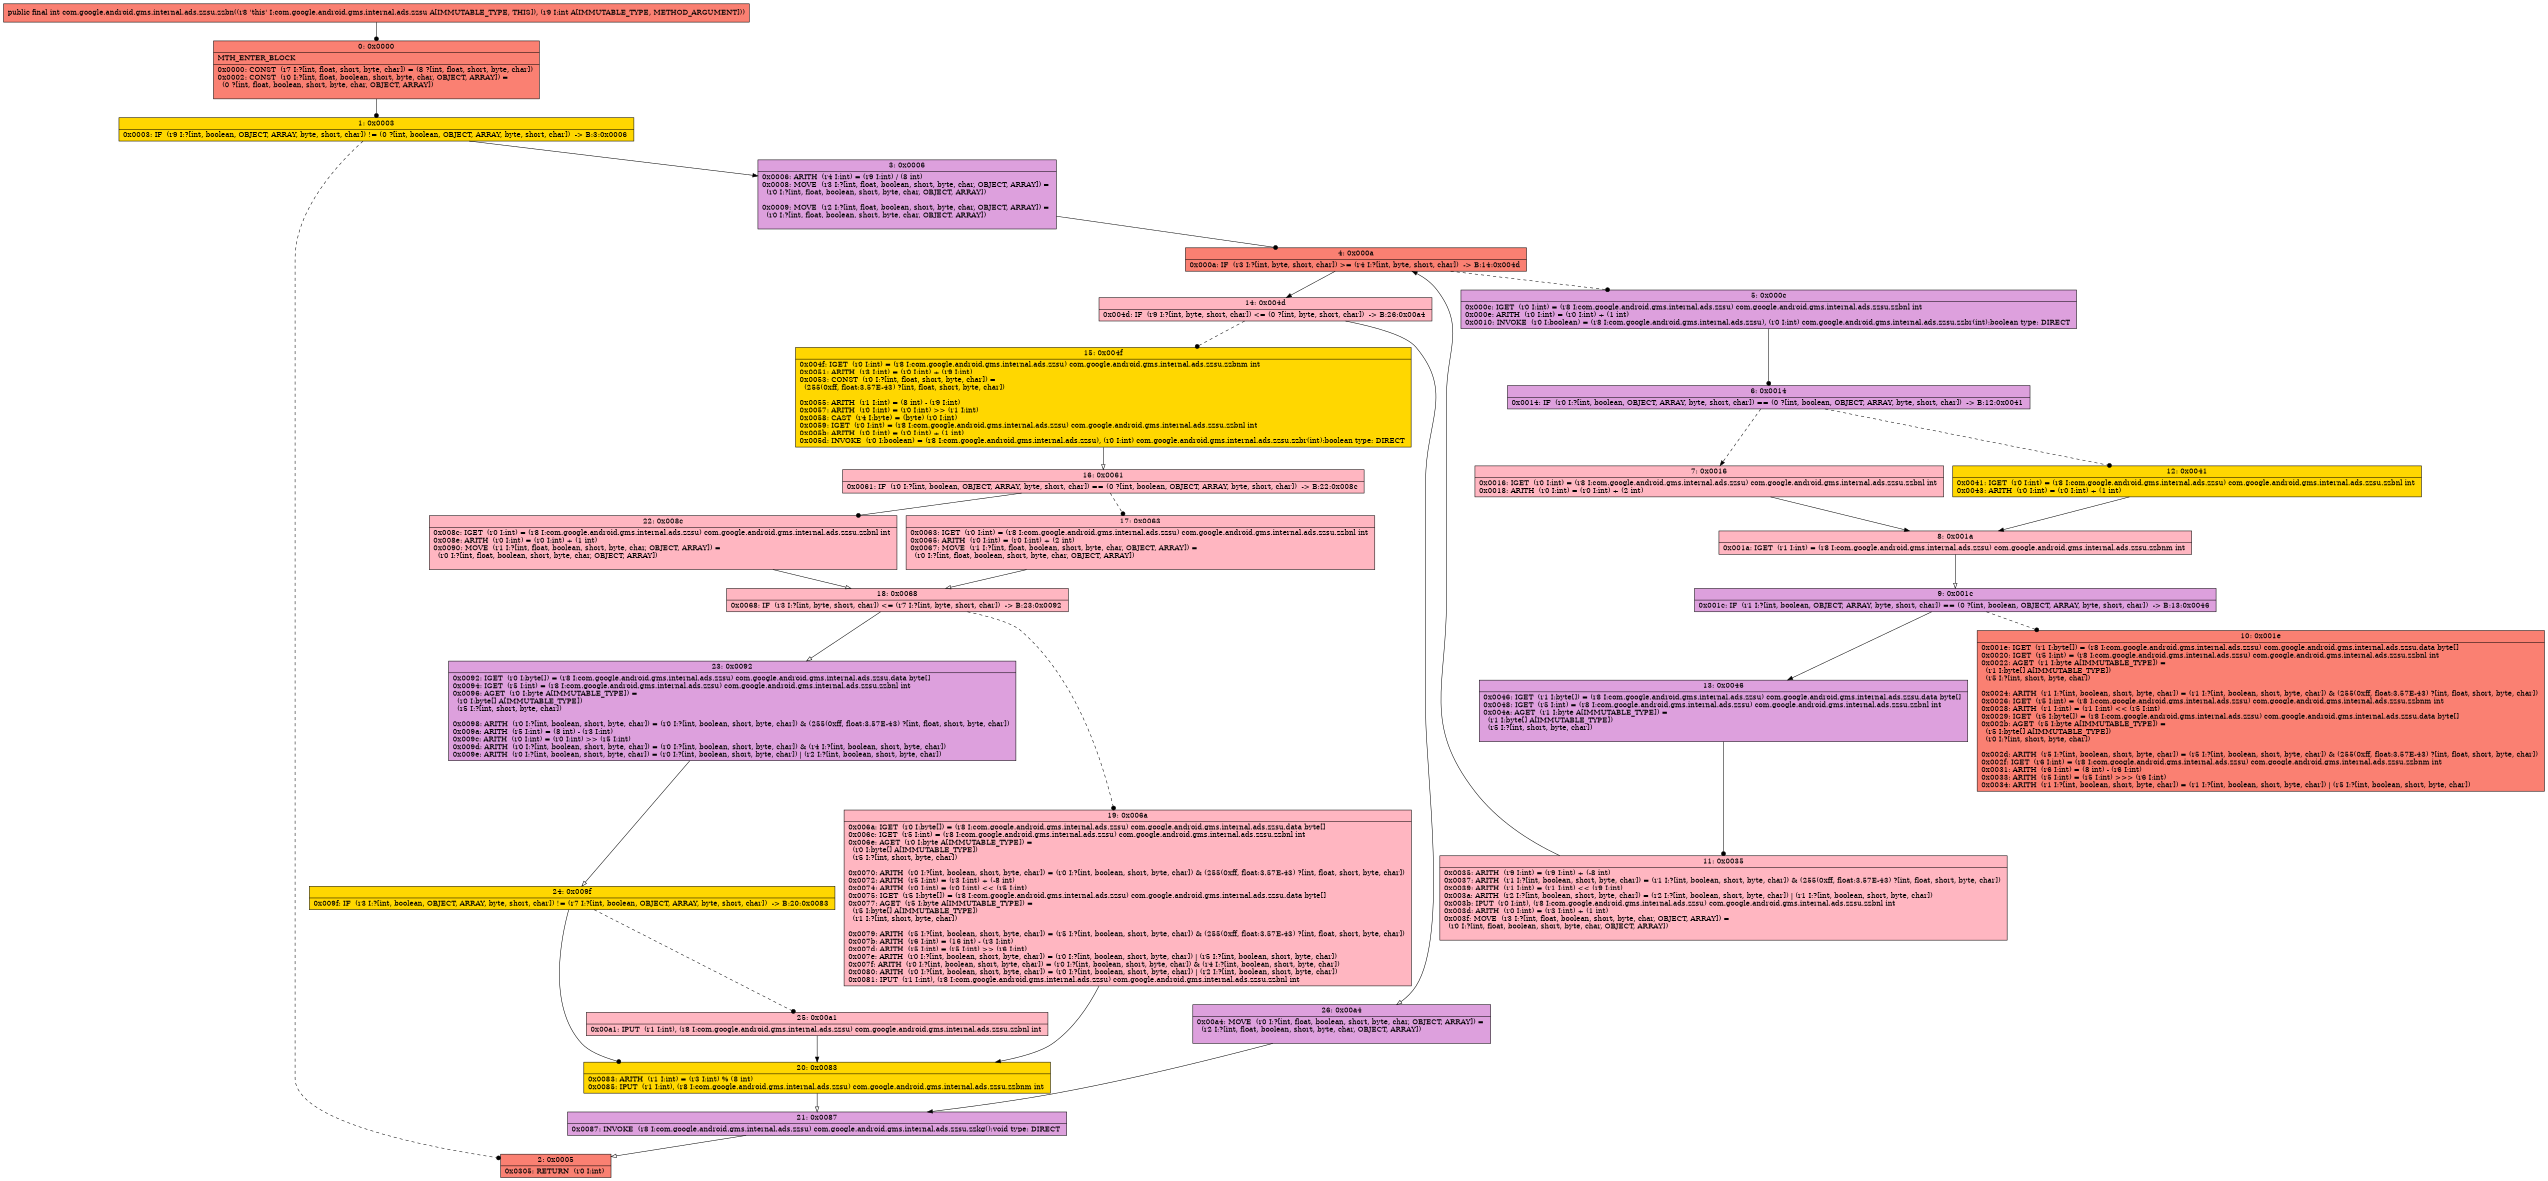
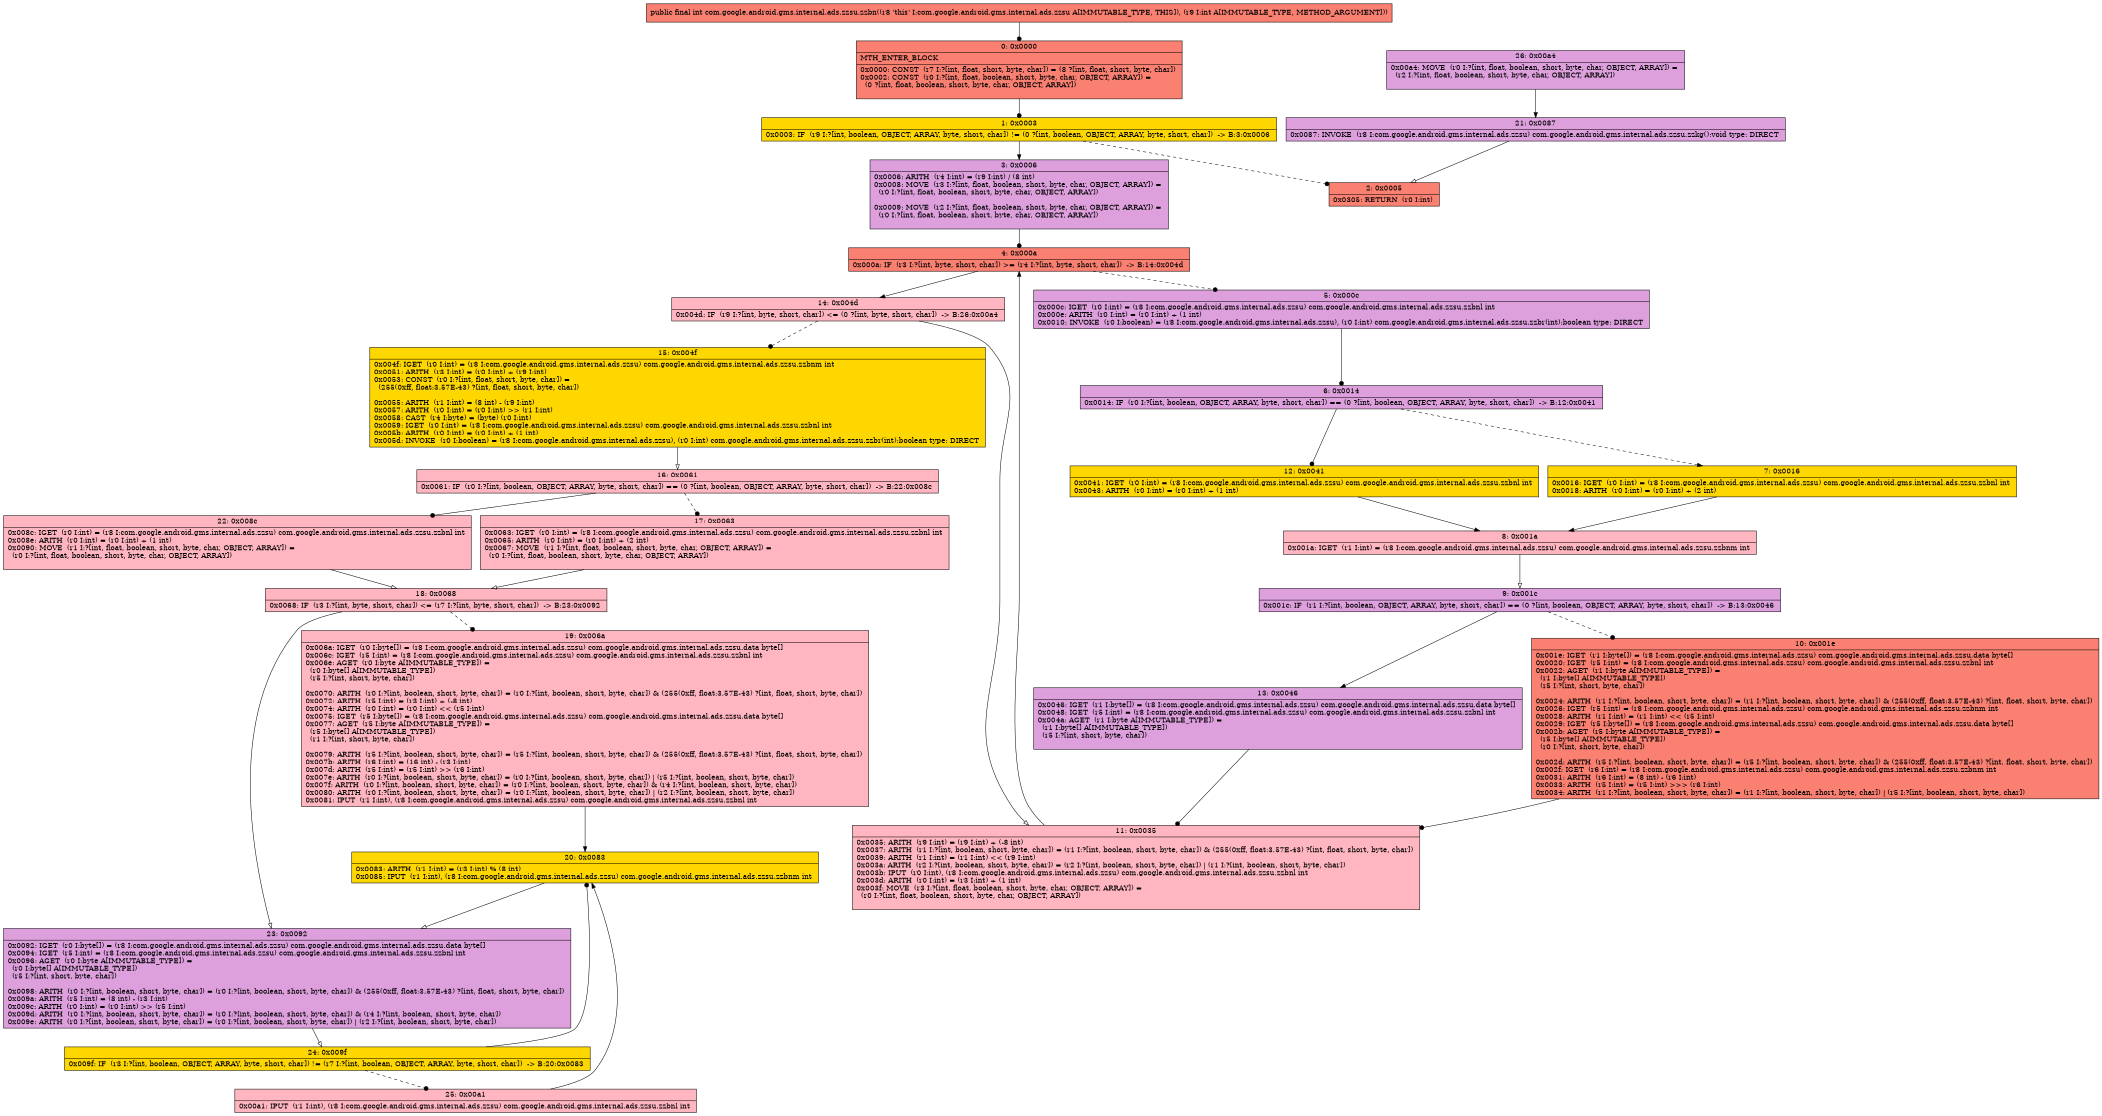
  digraph {
    node [fillcolor=lightpink shape=record style=filled]
    edge [arrowhead=dot]
    n1 [fillcolor=salmon label="{0\:\ 0x0000|MTH_ENTER_BLOCK\l|0x0000: CONST  (r7 I:?[int, float, short, byte, char]) = (8 ?[int, float, short, byte, char]) \l0x0002: CONST  (r0 I:?[int, float, boolean, short, byte, char, OBJECT, ARRAY]) = \l  (0 ?[int, float, boolean, short, byte, char, OBJECT, ARRAY])\l \l}"]
    n2 [fillcolor=gold label="{1\:\ 0x0003|0x0003: IF  (r9 I:?[int, boolean, OBJECT, ARRAY, byte, short, char]) != (0 ?[int, boolean, OBJECT, ARRAY, byte, short, char])  \-\> B:3:0x0006 \l}"]
    n3 [fillcolor=salmon label="{2\:\ 0x0005|0x0305: RETURN  (r0 I:int) \l}"]
    n4 [fillcolor=plum label="{3\:\ 0x0006|0x0006: ARITH  (r4 I:int) = (r9 I:int) \/ (8 int) \l0x0008: MOVE  (r3 I:?[int, float, boolean, short, byte, char, OBJECT, ARRAY]) = \l  (r0 I:?[int, float, boolean, short, byte, char, OBJECT, ARRAY])\l \l0x0009: MOVE  (r2 I:?[int, float, boolean, short, byte, char, OBJECT, ARRAY]) = \l  (r0 I:?[int, float, boolean, short, byte, char, OBJECT, ARRAY])\l \l}"]
    n5 [fillcolor=salmon label="{4\:\ 0x000a|0x000a: IF  (r3 I:?[int, byte, short, char]) \>= (r4 I:?[int, byte, short, char])  \-\> B:14:0x004d \l}"]
    n6 [fillcolor=plum label="{5\:\ 0x000c|0x000c: IGET  (r0 I:int) = (r8 I:com.google.android.gms.internal.ads.zzsu) com.google.android.gms.internal.ads.zzsu.zzbnl int \l0x000e: ARITH  (r0 I:int) = (r0 I:int) + (1 int) \l0x0010: INVOKE  (r0 I:boolean) = (r8 I:com.google.android.gms.internal.ads.zzsu), (r0 I:int) com.google.android.gms.internal.ads.zzsu.zzbr(int):boolean type: DIRECT \l}"]
    n7 [label="{14\:\ 0x004d|0x004d: IF  (r9 I:?[int, byte, short, char]) \<= (0 ?[int, byte, short, char])  \-\> B:26:0x00a4 \l}"]
    n8 [fillcolor=plum label="{6\:\ 0x0014|0x0014: IF  (r0 I:?[int, boolean, OBJECT, ARRAY, byte, short, char]) == (0 ?[int, boolean, OBJECT, ARRAY, byte, short, char])  \-\> B:12:0x0041 \l}"]
    n9 [fillcolor=gold label="{15\:\ 0x004f|0x004f: IGET  (r0 I:int) = (r8 I:com.google.android.gms.internal.ads.zzsu) com.google.android.gms.internal.ads.zzsu.zzbnm int \l0x0051: ARITH  (r3 I:int) = (r0 I:int) + (r9 I:int) \l0x0053: CONST  (r0 I:?[int, float, short, byte, char]) = \l  (255(0xff, float:3.57E\-43) ?[int, float, short, byte, char])\l \l0x0055: ARITH  (r1 I:int) = (8 int) \- (r9 I:int) \l0x0057: ARITH  (r0 I:int) = (r0 I:int) \>\> (r1 I:int) \l0x0058: CAST  (r4 I:byte) = (byte) (r0 I:int) \l0x0059: IGET  (r0 I:int) = (r8 I:com.google.android.gms.internal.ads.zzsu) com.google.android.gms.internal.ads.zzsu.zzbnl int \l0x005b: ARITH  (r0 I:int) = (r0 I:int) + (1 int) \l0x005d: INVOKE  (r0 I:boolean) = (r8 I:com.google.android.gms.internal.ads.zzsu), (r0 I:int) com.google.android.gms.internal.ads.zzsu.zzbr(int):boolean type: DIRECT \l}"]
    n10 [fillcolor=plum label="{26\:\ 0x00a4|0x00a4: MOVE  (r0 I:?[int, float, boolean, short, byte, char, OBJECT, ARRAY]) = \l  (r2 I:?[int, float, boolean, short, byte, char, OBJECT, ARRAY])\l \l}"]
-   n11 [label="{7\:\ 0x0016|0x0016: IGET  (r0 I:int) = (r8 I:com.google.android.gms.internal.ads.zzsu) com.google.android.gms.internal.ads.zzsu.zzbnl int \l0x0018: ARITH  (r0 I:int) = (r0 I:int) + (2 int) \l}"]
+   n11 [fillcolor=gold label="{7\:\ 0x0016|0x0016: IGET  (r0 I:int) = (r8 I:com.google.android.gms.internal.ads.zzsu) com.google.android.gms.internal.ads.zzsu.zzbnl int \l0x0018: ARITH  (r0 I:int) = (r0 I:int) + (2 int) \l}"]
    n12 [fillcolor=gold label="{12\:\ 0x0041|0x0041: IGET  (r0 I:int) = (r8 I:com.google.android.gms.internal.ads.zzsu) com.google.android.gms.internal.ads.zzsu.zzbnl int \l0x0043: ARITH  (r0 I:int) = (r0 I:int) + (1 int) \l}"]
    n13 [label="{8\:\ 0x001a|0x001a: IGET  (r1 I:int) = (r8 I:com.google.android.gms.internal.ads.zzsu) com.google.android.gms.internal.ads.zzsu.zzbnm int \l}"]
    n14 [fillcolor=plum label="{9\:\ 0x001c|0x001c: IF  (r1 I:?[int, boolean, OBJECT, ARRAY, byte, short, char]) == (0 ?[int, boolean, OBJECT, ARRAY, byte, short, char])  \-\> B:13:0x0046 \l}"]
    n15 [fillcolor=salmon label="{10\:\ 0x001e|0x001e: IGET  (r1 I:byte[]) = (r8 I:com.google.android.gms.internal.ads.zzsu) com.google.android.gms.internal.ads.zzsu.data byte[] \l0x0020: IGET  (r5 I:int) = (r8 I:com.google.android.gms.internal.ads.zzsu) com.google.android.gms.internal.ads.zzsu.zzbnl int \l0x0022: AGET  (r1 I:byte A[IMMUTABLE_TYPE]) = \l  (r1 I:byte[] A[IMMUTABLE_TYPE])\l  (r5 I:?[int, short, byte, char])\l \l0x0024: ARITH  (r1 I:?[int, boolean, short, byte, char]) = (r1 I:?[int, boolean, short, byte, char]) & (255(0xff, float:3.57E\-43) ?[int, float, short, byte, char]) \l0x0026: IGET  (r5 I:int) = (r8 I:com.google.android.gms.internal.ads.zzsu) com.google.android.gms.internal.ads.zzsu.zzbnm int \l0x0028: ARITH  (r1 I:int) = (r1 I:int) \<\< (r5 I:int) \l0x0029: IGET  (r5 I:byte[]) = (r8 I:com.google.android.gms.internal.ads.zzsu) com.google.android.gms.internal.ads.zzsu.data byte[] \l0x002b: AGET  (r5 I:byte A[IMMUTABLE_TYPE]) = \l  (r5 I:byte[] A[IMMUTABLE_TYPE])\l  (r0 I:?[int, short, byte, char])\l \l0x002d: ARITH  (r5 I:?[int, boolean, short, byte, char]) = (r5 I:?[int, boolean, short, byte, char]) & (255(0xff, float:3.57E\-43) ?[int, float, short, byte, char]) \l0x002f: IGET  (r6 I:int) = (r8 I:com.google.android.gms.internal.ads.zzsu) com.google.android.gms.internal.ads.zzsu.zzbnm int \l0x0031: ARITH  (r6 I:int) = (8 int) \- (r6 I:int) \l0x0033: ARITH  (r5 I:int) = (r5 I:int) \>\>\> (r6 I:int) \l0x0034: ARITH  (r1 I:?[int, boolean, short, byte, char]) = (r1 I:?[int, boolean, short, byte, char]) \| (r5 I:?[int, boolean, short, byte, char]) \l}"]
    n16 [fillcolor=plum label="{13\:\ 0x0046|0x0046: IGET  (r1 I:byte[]) = (r8 I:com.google.android.gms.internal.ads.zzsu) com.google.android.gms.internal.ads.zzsu.data byte[] \l0x0048: IGET  (r5 I:int) = (r8 I:com.google.android.gms.internal.ads.zzsu) com.google.android.gms.internal.ads.zzsu.zzbnl int \l0x004a: AGET  (r1 I:byte A[IMMUTABLE_TYPE]) = \l  (r1 I:byte[] A[IMMUTABLE_TYPE])\l  (r5 I:?[int, short, byte, char])\l \l}"]
    n17 [label="{11\:\ 0x0035|0x0035: ARITH  (r9 I:int) = (r9 I:int) + (\-8 int) \l0x0037: ARITH  (r1 I:?[int, boolean, short, byte, char]) = (r1 I:?[int, boolean, short, byte, char]) & (255(0xff, float:3.57E\-43) ?[int, float, short, byte, char]) \l0x0039: ARITH  (r1 I:int) = (r1 I:int) \<\< (r9 I:int) \l0x003a: ARITH  (r2 I:?[int, boolean, short, byte, char]) = (r2 I:?[int, boolean, short, byte, char]) \| (r1 I:?[int, boolean, short, byte, char]) \l0x003b: IPUT  (r0 I:int), (r8 I:com.google.android.gms.internal.ads.zzsu) com.google.android.gms.internal.ads.zzsu.zzbnl int \l0x003d: ARITH  (r0 I:int) = (r3 I:int) + (1 int) \l0x003f: MOVE  (r3 I:?[int, float, boolean, short, byte, char, OBJECT, ARRAY]) = \l  (r0 I:?[int, float, boolean, short, byte, char, OBJECT, ARRAY])\l \l}"]
    n18 [label="{16\:\ 0x0061|0x0061: IF  (r0 I:?[int, boolean, OBJECT, ARRAY, byte, short, char]) == (0 ?[int, boolean, OBJECT, ARRAY, byte, short, char])  \-\> B:22:0x008c \l}"]
    n19 [fillcolor=plum label="{21\:\ 0x0087|0x0087: INVOKE  (r8 I:com.google.android.gms.internal.ads.zzsu) com.google.android.gms.internal.ads.zzsu.zzkg():void type: DIRECT \l}"]
    n20 [label="{17\:\ 0x0063|0x0063: IGET  (r0 I:int) = (r8 I:com.google.android.gms.internal.ads.zzsu) com.google.android.gms.internal.ads.zzsu.zzbnl int \l0x0065: ARITH  (r0 I:int) = (r0 I:int) + (2 int) \l0x0067: MOVE  (r1 I:?[int, float, boolean, short, byte, char, OBJECT, ARRAY]) = \l  (r0 I:?[int, float, boolean, short, byte, char, OBJECT, ARRAY])\l \l}"]
    n21 [label="{22\:\ 0x008c|0x008c: IGET  (r0 I:int) = (r8 I:com.google.android.gms.internal.ads.zzsu) com.google.android.gms.internal.ads.zzsu.zzbnl int \l0x008e: ARITH  (r0 I:int) = (r0 I:int) + (1 int) \l0x0090: MOVE  (r1 I:?[int, float, boolean, short, byte, char, OBJECT, ARRAY]) = \l  (r0 I:?[int, float, boolean, short, byte, char, OBJECT, ARRAY])\l \l}"]
    n22 [label="{18\:\ 0x0068|0x0068: IF  (r3 I:?[int, byte, short, char]) \<= (r7 I:?[int, byte, short, char])  \-\> B:23:0x0092 \l}"]
    n23 [label="{19\:\ 0x006a|0x006a: IGET  (r0 I:byte[]) = (r8 I:com.google.android.gms.internal.ads.zzsu) com.google.android.gms.internal.ads.zzsu.data byte[] \l0x006c: IGET  (r5 I:int) = (r8 I:com.google.android.gms.internal.ads.zzsu) com.google.android.gms.internal.ads.zzsu.zzbnl int \l0x006e: AGET  (r0 I:byte A[IMMUTABLE_TYPE]) = \l  (r0 I:byte[] A[IMMUTABLE_TYPE])\l  (r5 I:?[int, short, byte, char])\l \l0x0070: ARITH  (r0 I:?[int, boolean, short, byte, char]) = (r0 I:?[int, boolean, short, byte, char]) & (255(0xff, float:3.57E\-43) ?[int, float, short, byte, char]) \l0x0072: ARITH  (r5 I:int) = (r3 I:int) + (\-8 int) \l0x0074: ARITH  (r0 I:int) = (r0 I:int) \<\< (r5 I:int) \l0x0075: IGET  (r5 I:byte[]) = (r8 I:com.google.android.gms.internal.ads.zzsu) com.google.android.gms.internal.ads.zzsu.data byte[] \l0x0077: AGET  (r5 I:byte A[IMMUTABLE_TYPE]) = \l  (r5 I:byte[] A[IMMUTABLE_TYPE])\l  (r1 I:?[int, short, byte, char])\l \l0x0079: ARITH  (r5 I:?[int, boolean, short, byte, char]) = (r5 I:?[int, boolean, short, byte, char]) & (255(0xff, float:3.57E\-43) ?[int, float, short, byte, char]) \l0x007b: ARITH  (r6 I:int) = (16 int) \- (r3 I:int) \l0x007d: ARITH  (r5 I:int) = (r5 I:int) \>\> (r6 I:int) \l0x007e: ARITH  (r0 I:?[int, boolean, short, byte, char]) = (r0 I:?[int, boolean, short, byte, char]) \| (r5 I:?[int, boolean, short, byte, char]) \l0x007f: ARITH  (r0 I:?[int, boolean, short, byte, char]) = (r0 I:?[int, boolean, short, byte, char]) & (r4 I:?[int, boolean, short, byte, char]) \l0x0080: ARITH  (r0 I:?[int, boolean, short, byte, char]) = (r0 I:?[int, boolean, short, byte, char]) \| (r2 I:?[int, boolean, short, byte, char]) \l0x0081: IPUT  (r1 I:int), (r8 I:com.google.android.gms.internal.ads.zzsu) com.google.android.gms.internal.ads.zzsu.zzbnl int \l}"]
    n24 [fillcolor=plum label="{23\:\ 0x0092|0x0092: IGET  (r0 I:byte[]) = (r8 I:com.google.android.gms.internal.ads.zzsu) com.google.android.gms.internal.ads.zzsu.data byte[] \l0x0094: IGET  (r5 I:int) = (r8 I:com.google.android.gms.internal.ads.zzsu) com.google.android.gms.internal.ads.zzsu.zzbnl int \l0x0096: AGET  (r0 I:byte A[IMMUTABLE_TYPE]) = \l  (r0 I:byte[] A[IMMUTABLE_TYPE])\l  (r5 I:?[int, short, byte, char])\l \l0x0098: ARITH  (r0 I:?[int, boolean, short, byte, char]) = (r0 I:?[int, boolean, short, byte, char]) & (255(0xff, float:3.57E\-43) ?[int, float, short, byte, char]) \l0x009a: ARITH  (r5 I:int) = (8 int) \- (r3 I:int) \l0x009c: ARITH  (r0 I:int) = (r0 I:int) \>\> (r5 I:int) \l0x009d: ARITH  (r0 I:?[int, boolean, short, byte, char]) = (r0 I:?[int, boolean, short, byte, char]) & (r4 I:?[int, boolean, short, byte, char]) \l0x009e: ARITH  (r0 I:?[int, boolean, short, byte, char]) = (r0 I:?[int, boolean, short, byte, char]) \| (r2 I:?[int, boolean, short, byte, char]) \l}"]
    n25 [fillcolor=gold label="{20\:\ 0x0083|0x0083: ARITH  (r1 I:int) = (r3 I:int) % (8 int) \l0x0085: IPUT  (r1 I:int), (r8 I:com.google.android.gms.internal.ads.zzsu) com.google.android.gms.internal.ads.zzsu.zzbnm int \l}"]
    n26 [fillcolor=gold label="{24\:\ 0x009f|0x009f: IF  (r3 I:?[int, boolean, OBJECT, ARRAY, byte, short, char]) != (r7 I:?[int, boolean, OBJECT, ARRAY, byte, short, char])  \-\> B:20:0x0083 \l}"]
    n27 [label="{25\:\ 0x00a1|0x00a1: IPUT  (r1 I:int), (r8 I:com.google.android.gms.internal.ads.zzsu) com.google.android.gms.internal.ads.zzsu.zzbnl int \l}"]
    n28 [fillcolor=salmon label="{public final int com.google.android.gms.internal.ads.zzsu.zzbn((r8 'this' I:com.google.android.gms.internal.ads.zzsu A[IMMUTABLE_TYPE, THIS]), (r9 I:int A[IMMUTABLE_TYPE, METHOD_ARGUMENT])) }"]
    n1 -> n2
    n2 -> n3 [style=dashed]
    n2 -> n4 [arrowhead=normal]
    n4 -> n5
    n5 -> n6 [style=dashed]
    n5 -> n7 [arrowhead=normal]
    n6 -> n8
    n7 -> n9 [style=dashed]
-   n7 -> n10 [arrowhead=onormal]
+   n7 -> n17 [arrowhead=onormal]
    n8 -> n11 [arrowhead=normal style=dashed]
-   n8 -> n12 [style=dashed]
+   n8 -> n12
    n9 -> n18 [arrowhead=onormal]
    n10 -> n19 [arrowhead=normal]
    n11 -> n13 [arrowhead=normal]
    n12 -> n13 [arrowhead=normal]
    n13 -> n14 [arrowhead=onormal]
    n14 -> n15 [style=dashed]
    n14 -> n16 [arrowhead=normal]
+   n15 -> n17
    n16 -> n17
    n17 -> n5 [arrowhead=normal]
    n18 -> n20 [style=dashed]
    n18 -> n21
    n19 -> n3 [arrowhead=onormal]
    n20 -> n22 [arrowhead=onormal]
    n21 -> n22 [arrowhead=onormal]
    n22 -> n23 [style=dashed]
    n22 -> n24 [arrowhead=onormal]
    n23 -> n25 [arrowhead=normal]
    n24 -> n26 [arrowhead=onormal]
-   n25 -> n19 [arrowhead=onormal]
+   n25 -> n24 [arrowhead=onormal]
    n26 -> n25
    n26 -> n27 [style=dashed]
    n27 -> n25 [arrowhead=normal]
    n28 -> n1
  }
